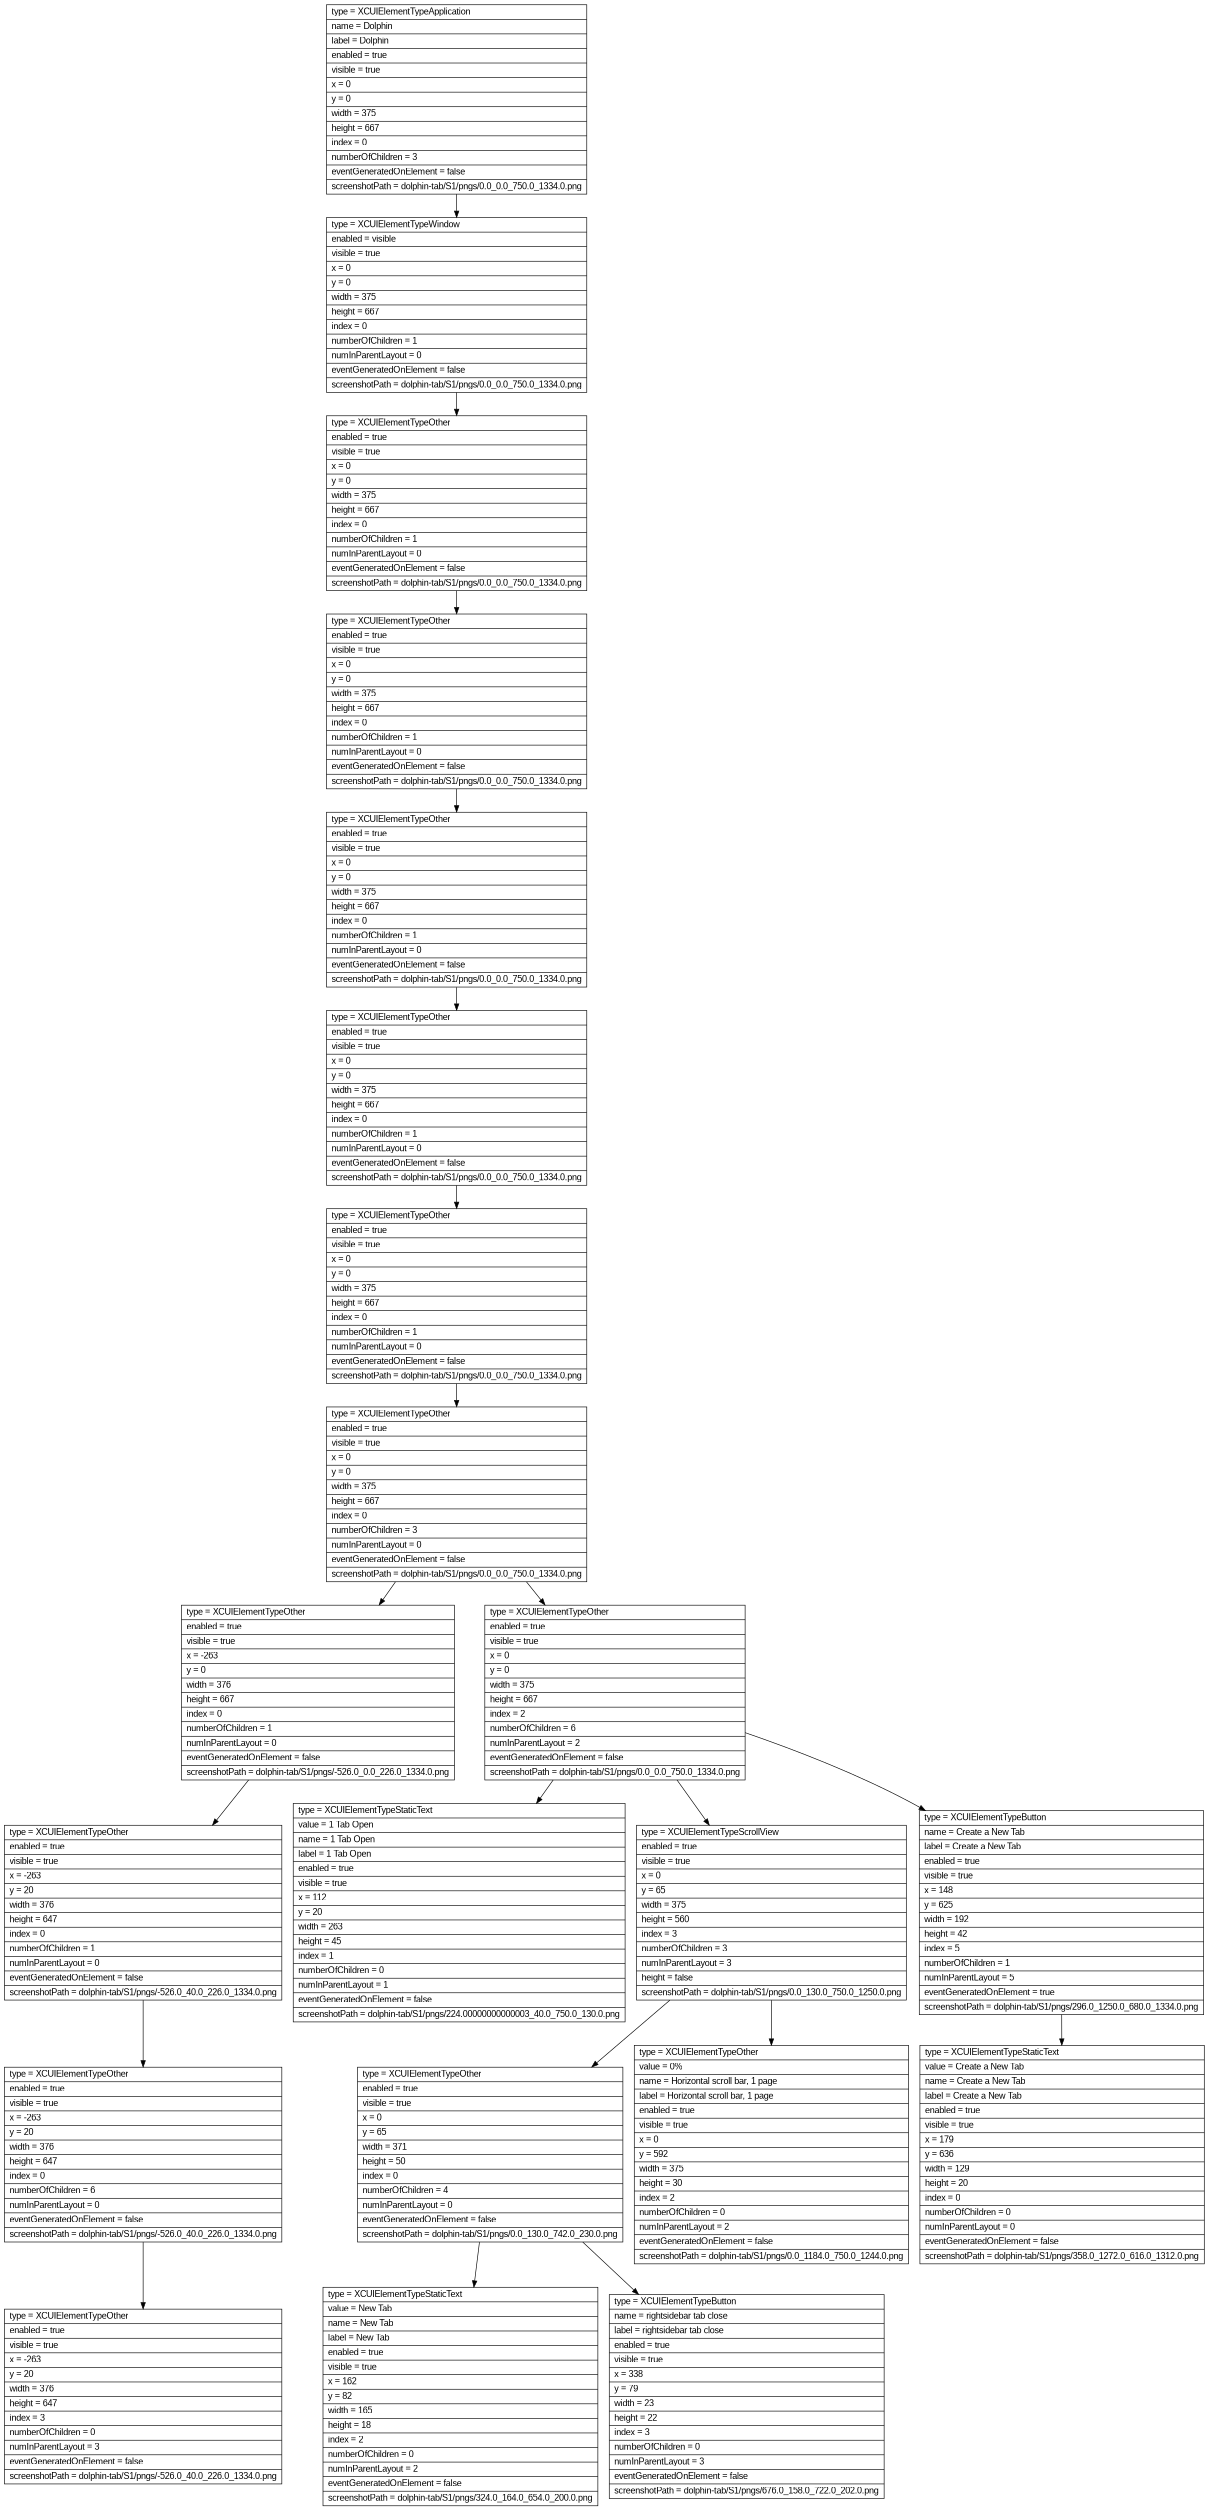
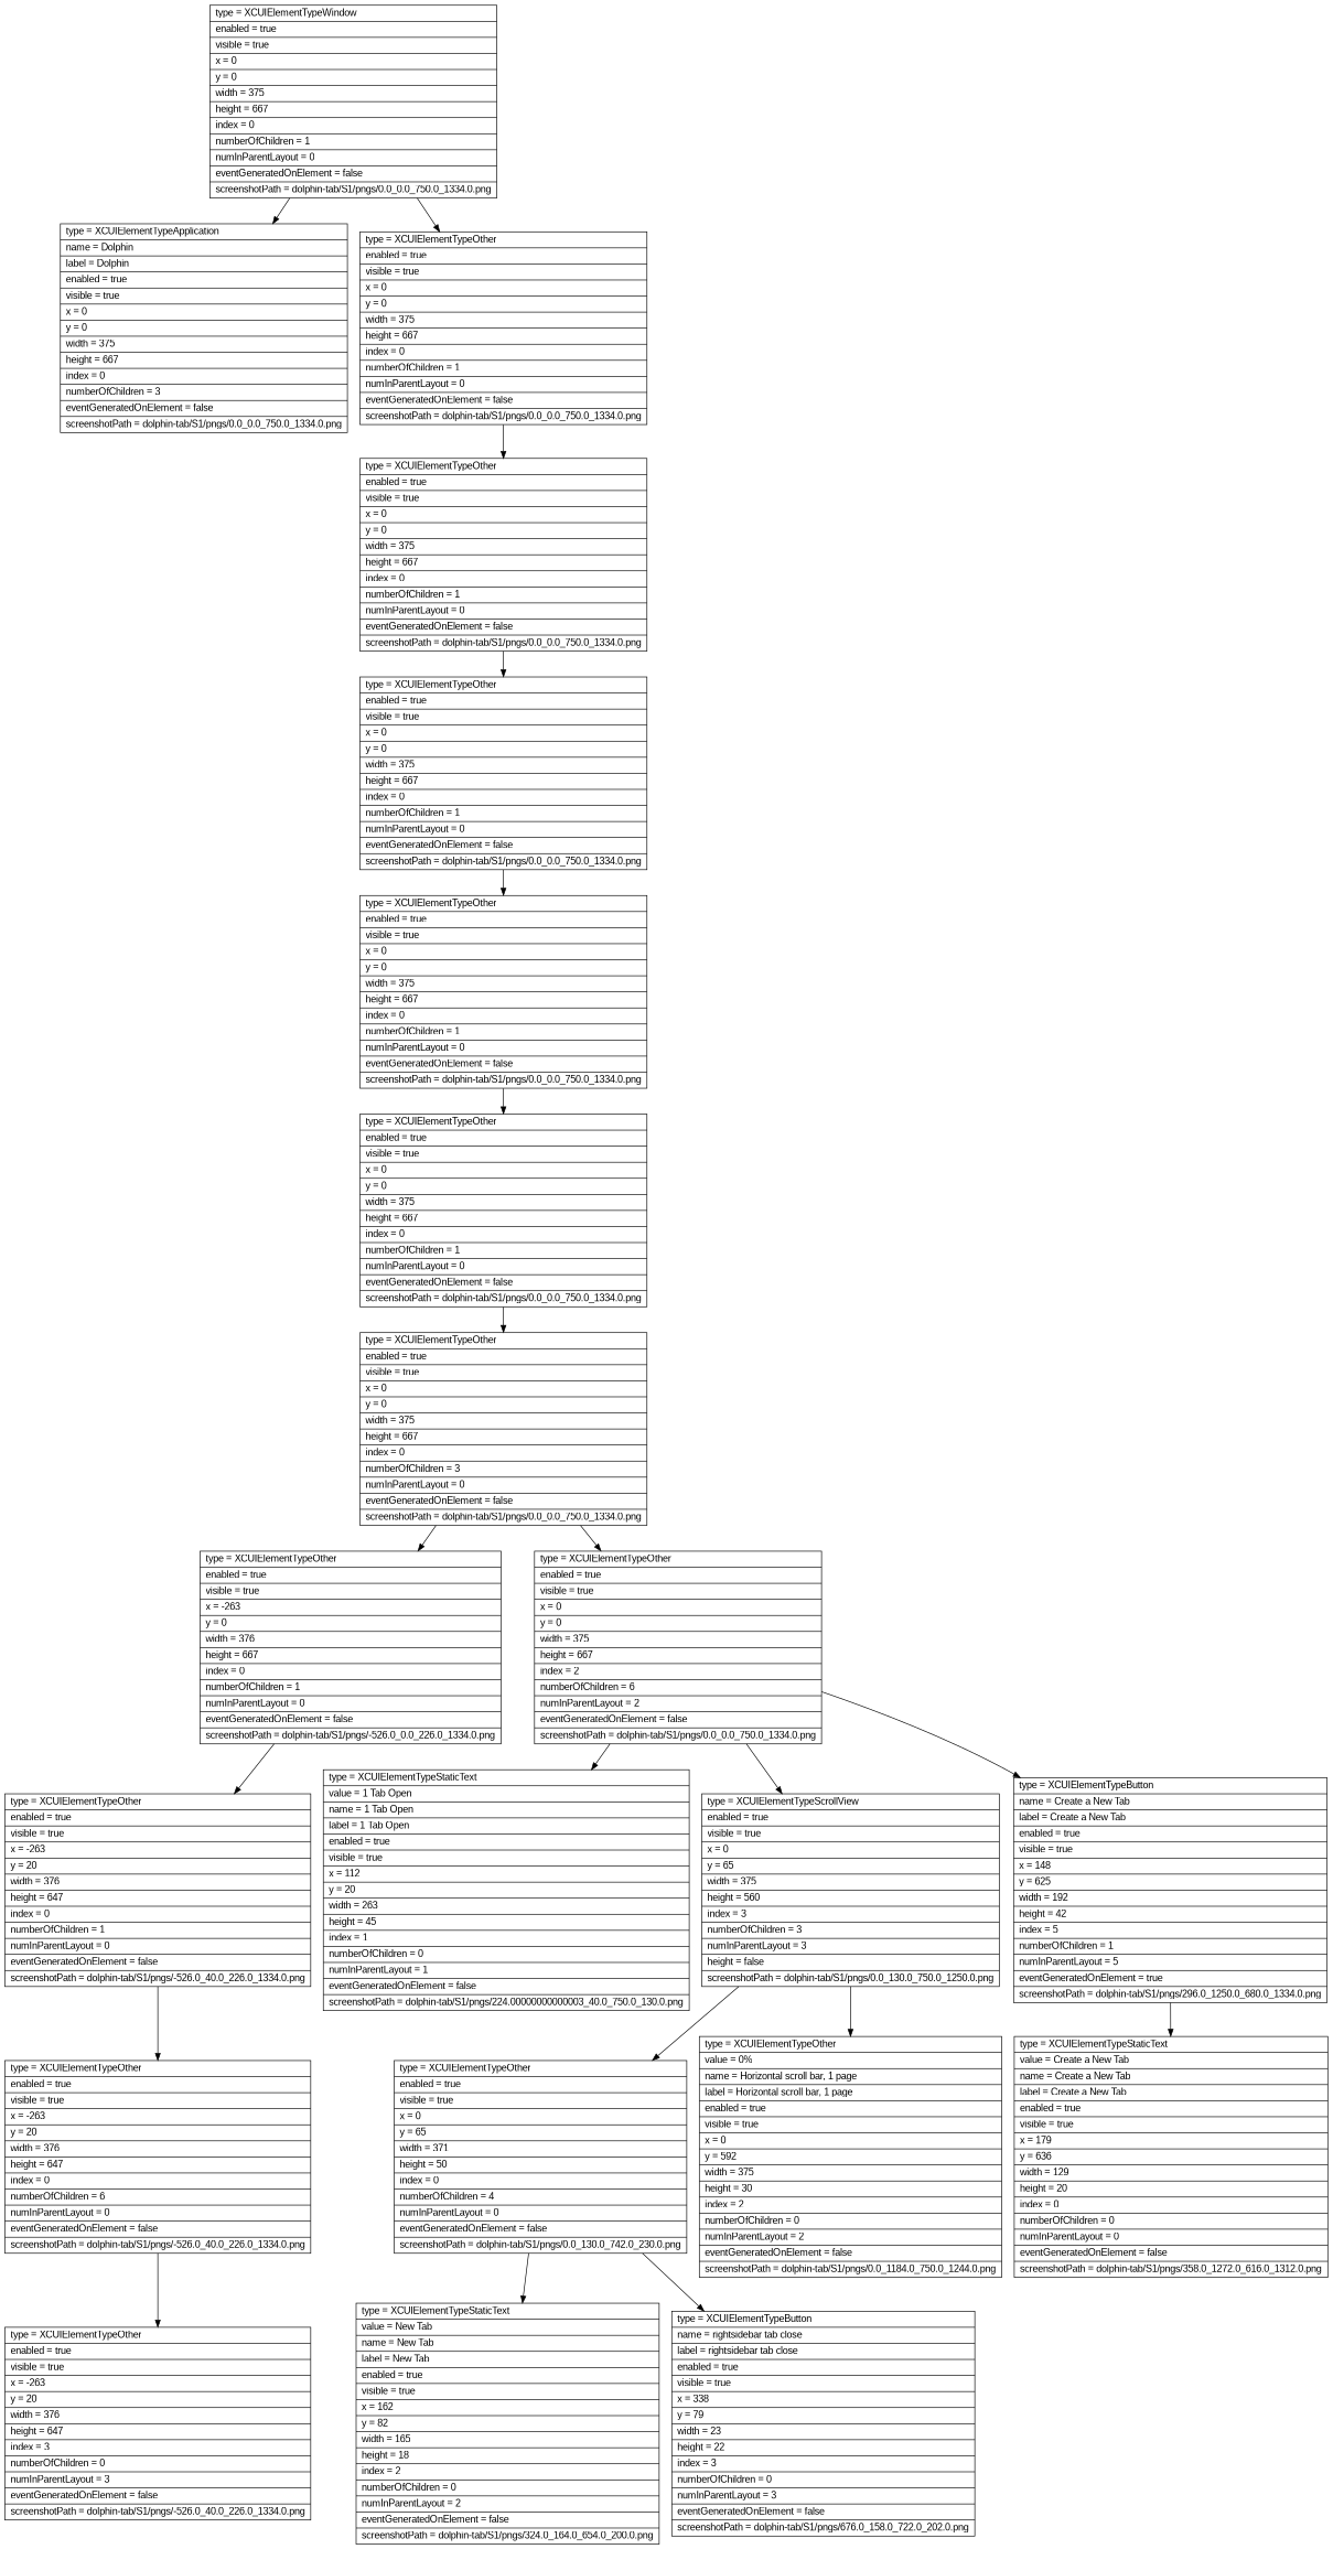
  digraph {
    node [fontname=Arial shape=record]
    n1 [label="{type = XCUIElementTypeApplication\l|name = Dolphin\l|label = Dolphin\l|enabled = true\l|visible = true\l|x = 0\l|y = 0\l|width = 375\l|height = 667\l|index = 0\l|numberOfChildren = 3\l|eventGeneratedOnElement = false \l|screenshotPath = dolphin-tab/S1/pngs/0.0_0.0_750.0_1334.0.png\l}"]
-   n2 [label="{type = XCUIElementTypeWindow\l|enabled = visible\l|visible = true\l|x = 0\l|y = 0\l|width = 375\l|height = 667\l|index = 0\l|numberOfChildren = 1\l|numInParentLayout = 0\l|eventGeneratedOnElement = false \l|screenshotPath = dolphin-tab/S1/pngs/0.0_0.0_750.0_1334.0.png\l}"]
+   n2 [label="{type = XCUIElementTypeWindow\l|enabled = true\l|visible = true\l|x = 0\l|y = 0\l|width = 375\l|height = 667\l|index = 0\l|numberOfChildren = 1\l|numInParentLayout = 0\l|eventGeneratedOnElement = false \l|screenshotPath = dolphin-tab/S1/pngs/0.0_0.0_750.0_1334.0.png\l}"]
    n3 [label="{type = XCUIElementTypeOther\l|enabled = true\l|visible = true\l|x = 0\l|y = 0\l|width = 375\l|height = 667\l|index = 0\l|numberOfChildren = 1\l|numInParentLayout = 0\l|eventGeneratedOnElement = false \l|screenshotPath = dolphin-tab/S1/pngs/0.0_0.0_750.0_1334.0.png\l}"]
    n4 [label="{type = XCUIElementTypeOther\l|enabled = true\l|visible = true\l|x = 0\l|y = 0\l|width = 375\l|height = 667\l|index = 0\l|numberOfChildren = 1\l|numInParentLayout = 0\l|eventGeneratedOnElement = false \l|screenshotPath = dolphin-tab/S1/pngs/0.0_0.0_750.0_1334.0.png\l}"]
    n5 [label="{type = XCUIElementTypeOther\l|enabled = true\l|visible = true\l|x = 0\l|y = 0\l|width = 375\l|height = 667\l|index = 0\l|numberOfChildren = 1\l|numInParentLayout = 0\l|eventGeneratedOnElement = false \l|screenshotPath = dolphin-tab/S1/pngs/0.0_0.0_750.0_1334.0.png\l}"]
    n6 [label="{type = XCUIElementTypeOther\l|enabled = true\l|visible = true\l|x = 0\l|y = 0\l|width = 375\l|height = 667\l|index = 0\l|numberOfChildren = 1\l|numInParentLayout = 0\l|eventGeneratedOnElement = false \l|screenshotPath = dolphin-tab/S1/pngs/0.0_0.0_750.0_1334.0.png\l}"]
    n7 [label="{type = XCUIElementTypeOther\l|enabled = true\l|visible = true\l|x = 0\l|y = 0\l|width = 375\l|height = 667\l|index = 0\l|numberOfChildren = 1\l|numInParentLayout = 0\l|eventGeneratedOnElement = false \l|screenshotPath = dolphin-tab/S1/pngs/0.0_0.0_750.0_1334.0.png\l}"]
    n8 [label="{type = XCUIElementTypeOther\l|enabled = true\l|visible = true\l|x = 0\l|y = 0\l|width = 375\l|height = 667\l|index = 0\l|numberOfChildren = 3\l|numInParentLayout = 0\l|eventGeneratedOnElement = false \l|screenshotPath = dolphin-tab/S1/pngs/0.0_0.0_750.0_1334.0.png\l}"]
    n9 [label="{type = XCUIElementTypeOther\l|enabled = true\l|visible = true\l|x = -263\l|y = 0\l|width = 376\l|height = 667\l|index = 0\l|numberOfChildren = 1\l|numInParentLayout = 0\l|eventGeneratedOnElement = false \l|screenshotPath = dolphin-tab/S1/pngs/-526.0_0.0_226.0_1334.0.png\l}"]
    n10 [label="{type = XCUIElementTypeOther\l|enabled = true\l|visible = true\l|x = 0\l|y = 0\l|width = 375\l|height = 667\l|index = 2\l|numberOfChildren = 6\l|numInParentLayout = 2\l|eventGeneratedOnElement = false \l|screenshotPath = dolphin-tab/S1/pngs/0.0_0.0_750.0_1334.0.png\l}"]
    n11 [label="{type = XCUIElementTypeOther\l|enabled = true\l|visible = true\l|x = -263\l|y = 20\l|width = 376\l|height = 647\l|index = 0\l|numberOfChildren = 1\l|numInParentLayout = 0\l|eventGeneratedOnElement = false \l|screenshotPath = dolphin-tab/S1/pngs/-526.0_40.0_226.0_1334.0.png\l}"]
    n12 [label="{type = XCUIElementTypeStaticText\l|value = 1 Tab Open\l|name = 1 Tab Open\l|label = 1 Tab Open\l|enabled = true\l|visible = true\l|x = 112\l|y = 20\l|width = 263\l|height = 45\l|index = 1\l|numberOfChildren = 0\l|numInParentLayout = 1\l|eventGeneratedOnElement = false \l|screenshotPath = dolphin-tab/S1/pngs/224.00000000000003_40.0_750.0_130.0.png\l}"]
    n13 [label="{type = XCUIElementTypeScrollView\l|enabled = true\l|visible = true\l|x = 0\l|y = 65\l|width = 375\l|height = 560\l|index = 3\l|numberOfChildren = 3\l|numInParentLayout = 3\l|height = false \l|screenshotPath = dolphin-tab/S1/pngs/0.0_130.0_750.0_1250.0.png\l}"]
    n14 [label="{type = XCUIElementTypeButton\l|name = Create a New Tab\l|label = Create a New Tab\l|enabled = true\l|visible = true\l|x = 148\l|y = 625\l|width = 192\l|height = 42\l|index = 5\l|numberOfChildren = 1\l|numInParentLayout = 5\l|eventGeneratedOnElement = true \l|screenshotPath = dolphin-tab/S1/pngs/296.0_1250.0_680.0_1334.0.png\l}"]
    n15 [label="{type = XCUIElementTypeOther\l|enabled = true\l|visible = true\l|x = -263\l|y = 20\l|width = 376\l|height = 647\l|index = 0\l|numberOfChildren = 6\l|numInParentLayout = 0\l|eventGeneratedOnElement = false \l|screenshotPath = dolphin-tab/S1/pngs/-526.0_40.0_226.0_1334.0.png\l}"]
    n16 [label="{type = XCUIElementTypeOther\l|enabled = true\l|visible = true\l|x = 0\l|y = 65\l|width = 371\l|height = 50\l|index = 0\l|numberOfChildren = 4\l|numInParentLayout = 0\l|eventGeneratedOnElement = false \l|screenshotPath = dolphin-tab/S1/pngs/0.0_130.0_742.0_230.0.png\l}"]
    n17 [label="{type = XCUIElementTypeOther\l|value = 0%\l|name = Horizontal scroll bar, 1 page\l|label = Horizontal scroll bar, 1 page\l|enabled = true\l|visible = true\l|x = 0\l|y = 592\l|width = 375\l|height = 30\l|index = 2\l|numberOfChildren = 0\l|numInParentLayout = 2\l|eventGeneratedOnElement = false \l|screenshotPath = dolphin-tab/S1/pngs/0.0_1184.0_750.0_1244.0.png\l}"]
    n18 [label="{type = XCUIElementTypeStaticText\l|value = Create a New Tab\l|name = Create a New Tab\l|label = Create a New Tab\l|enabled = true\l|visible = true\l|x = 179\l|y = 636\l|width = 129\l|height = 20\l|index = 0\l|numberOfChildren = 0\l|numInParentLayout = 0\l|eventGeneratedOnElement = false \l|screenshotPath = dolphin-tab/S1/pngs/358.0_1272.0_616.0_1312.0.png\l}"]
    n19 [label="{type = XCUIElementTypeOther\l|enabled = true\l|visible = true\l|x = -263\l|y = 20\l|width = 376\l|height = 647\l|index = 3\l|numberOfChildren = 0\l|numInParentLayout = 3\l|eventGeneratedOnElement = false \l|screenshotPath = dolphin-tab/S1/pngs/-526.0_40.0_226.0_1334.0.png\l}"]
    n20 [label="{type = XCUIElementTypeStaticText\l|value = New Tab\l|name = New Tab\l|label = New Tab\l|enabled = true\l|visible = true\l|x = 162\l|y = 82\l|width = 165\l|height = 18\l|index = 2\l|numberOfChildren = 0\l|numInParentLayout = 2\l|eventGeneratedOnElement = false \l|screenshotPath = dolphin-tab/S1/pngs/324.0_164.0_654.0_200.0.png\l}"]
    n21 [label="{type = XCUIElementTypeButton\l|name = rightsidebar tab close\l|label = rightsidebar tab close\l|enabled = true\l|visible = true\l|x = 338\l|y = 79\l|width = 23\l|height = 22\l|index = 3\l|numberOfChildren = 0\l|numInParentLayout = 3\l|eventGeneratedOnElement = false \l|screenshotPath = dolphin-tab/S1/pngs/676.0_158.0_722.0_202.0.png\l}"]
-   n1 -> n2
+   n2 -> n1
    n2 -> n3
    n3 -> n4
    n4 -> n5
    n5 -> n6
    n6 -> n7
    n7 -> n8
    n8 -> n9
    n8 -> n10
    n9 -> n11
    n10 -> n12
    n10 -> n13
    n10 -> n14
    n11 -> n15
    n13 -> n16
    n13 -> n17
    n14 -> n18
    n15 -> n19
    n16 -> n20
    n16 -> n21
  }
